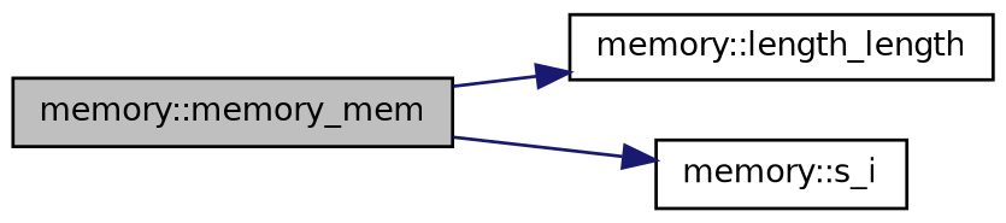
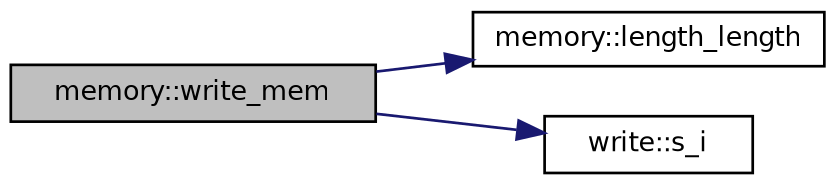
  digraph {
    rankdir=LR
    node [color=black fillcolor=white fontname=Helvetica fontsize=10 shape=record style=filled]
    edge [color=midnightblue fontname=Helvetica fontsize=10 labelfontname=Helvetica labelfontsize=10 style=solid]
-   n1 [fillcolor=grey75 fontcolor=black height=0.2 label="memory::memory_mem" width=0.4]
+   n1 [fillcolor=grey75 fontcolor=black height=0.2 label="memory::write_mem" width=0.4]
    n2 [height=0.2 label="memory::length_length" width=0.4]
-   n3 [height=0.2 label="memory::s_i" width=0.4]
+   n3 [height=0.2 label="write::s_i" width=0.4]
    n1 -> n2
    n1 -> n3
  }
